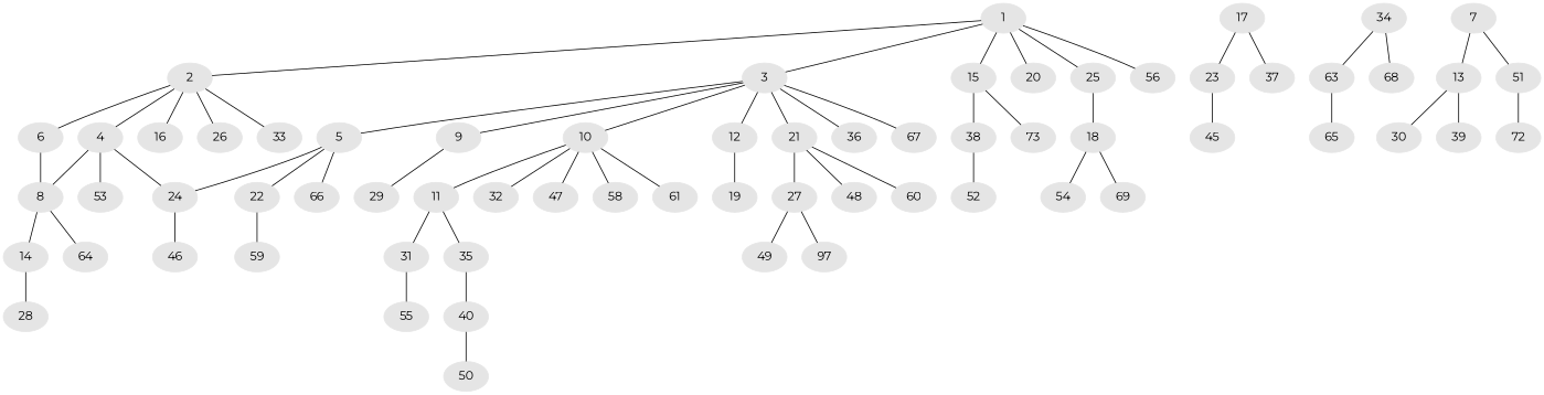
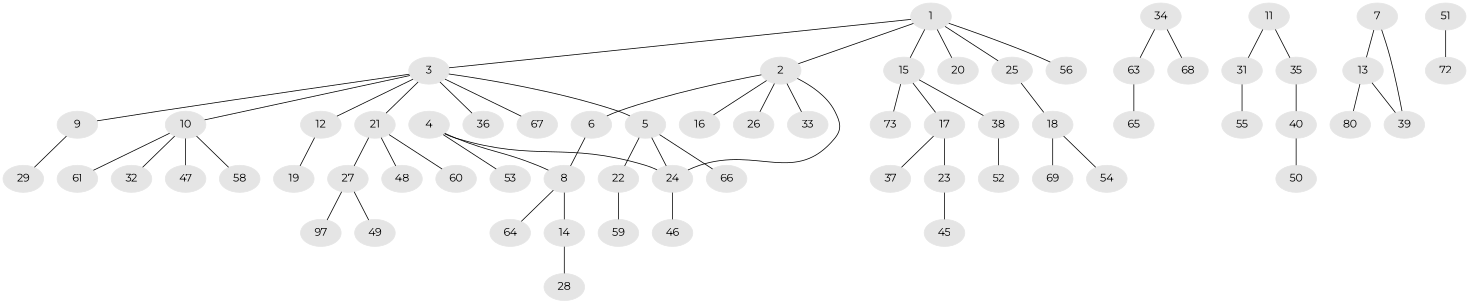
  graph {
    fontname=Montserrat
    node [color=gray90 fontname=Montserrat style=filled]
    edge [fontname=Montserrat]
    1
    2
    3
    15
    20
    25
    56
    4
    6
    16
    26
    33
    5
    9
    10
    12
    21
    36
    67
    17
    38
    n22 [label=73]
    18
    54
    69
    34
    63
    68
    8
    24
    53
    22
    66
    29
    11
    32
    47
    58
    61
    19
    27
    48
    60
    14
    64
    46
    59
    7
    13
    51
-   30
+   30 [label=80]
    39
    n53 [label=72]
    28
    31
    35
    55
    40
    23
    37
    52
    45
    49
    n64 [label=97]
    65
    50
    1 -- 2
    1 -- 3
    1 -- 15
    1 -- 20
    1 -- 25
    1 -- 56
-   2 -- 4
+   2 -- 24
    2 -- 6
    2 -- 16
    2 -- 26
    2 -- 33
    3 -- 5
    3 -- 9
    3 -- 10
    3 -- 12
    3 -- 21
    3 -- 36
    3 -- 67
+   15 -- 17
    15 -- 38
    15 -- n22
    25 -- 18
    4 -- 8
    4 -- 24
    4 -- 53
    6 -- 8
    5 -- 24
    5 -- 22
    5 -- 66
    9 -- 29
-   10 -- 11
    10 -- 32
    10 -- 47
    10 -- 58
    10 -- 61
    12 -- 19
    21 -- 27
    21 -- 48
    21 -- 60
    17 -- 23
    17 -- 37
    38 -- 52
    18 -- 54
    18 -- 69
    34 -- 63
    34 -- 68
    63 -- 65
    8 -- 14
    8 -- 64
    24 -- 46
    22 -- 59
    11 -- 31
    11 -- 35
    27 -- 49
    27 -- n64
    14 -- 28
    7 -- 13
-   7 -- 51
+   7 -- 39
    13 -- 30
    13 -- 39
    51 -- n53
    31 -- 55
    35 -- 40
    40 -- 50
    23 -- 45
  }
